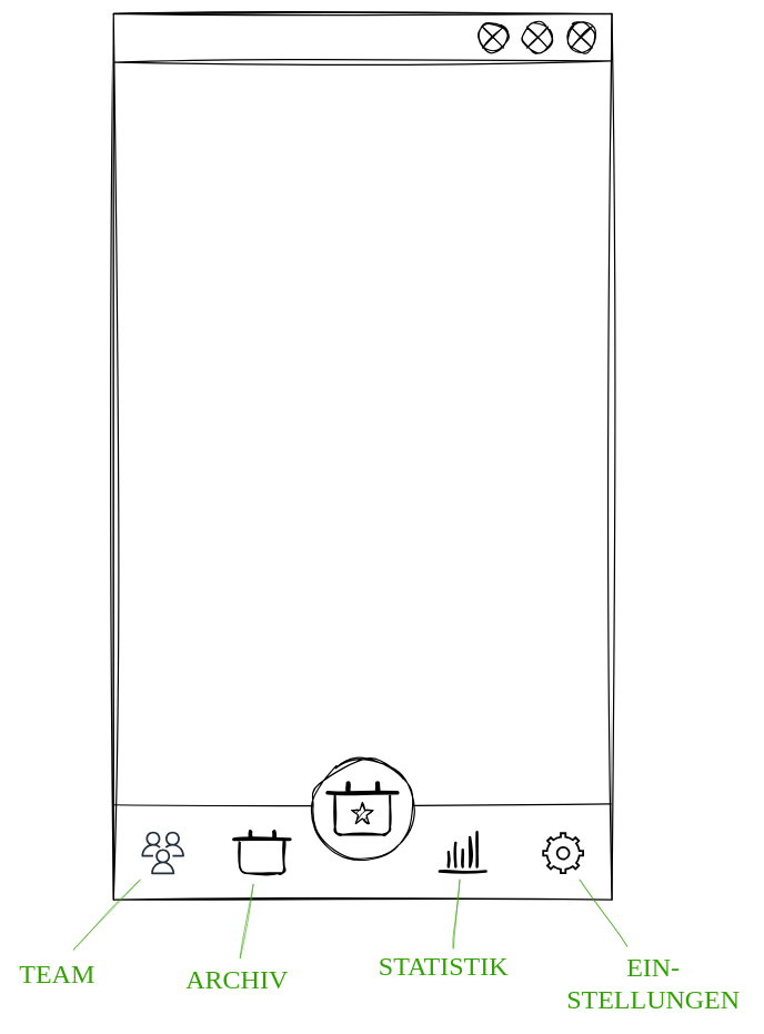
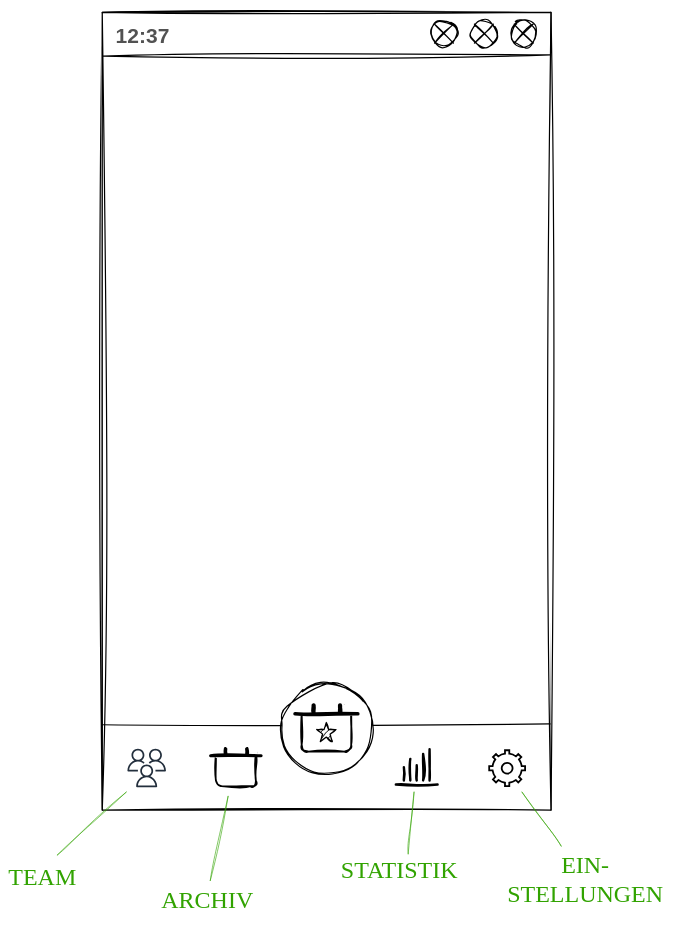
  <mxCell id="0" />
  <mxCell id="1" parent="0" />
  <mxCell id="2" value="" style="group;sketch=1;curveFitting=1;jiggle=2;strokeWidth=2;strokeColor=default;" parent="1" vertex="1" connectable="0"><mxGeometry x="170" y="20" width="748.15" height="1330" as="geometry" /></mxCell>
  <mxCell id="3" value="" style="rounded=0;whiteSpace=wrap;html=1;aspect=fixed;strokeWidth=2;container=0;sketch=1;curveFitting=1;jiggle=2;" parent="2" vertex="1"><mxGeometry width="748.147" height="1330" as="geometry" /></mxCell>
  <mxCell id="4" value="" style="endArrow=none;html=1;rounded=0;exitX=0.001;exitY=0.055;exitDx=0;exitDy=0;exitPerimeter=0;strokeWidth=2;sketch=1;curveFitting=1;jiggle=2;" parent="2" source="3" edge="1"><mxGeometry width="50" height="50" relative="1" as="geometry"><mxPoint x="82.017" y="243.835" as="sourcePoint" /><mxPoint x="747.019" y="70.934" as="targetPoint" /></mxGeometry></mxCell>
  <mxCell id="5" value="" style="shape=sumEllipse;perimeter=ellipsePerimeter;html=1;backgroundOutline=1;fontFamily=Helvetica;fontSize=11;fontColor=default;labelBackgroundColor=default;strokeWidth=2;container=0;sketch=1;curveFitting=1;jiggle=2;" parent="2" vertex="1"><mxGeometry x="680.519" y="13.3" width="44.334" height="44.334" as="geometry" /></mxCell>
  <mxCell id="6" value="" style="shape=sumEllipse;perimeter=ellipsePerimeter;html=1;backgroundOutline=1;fontFamily=Helvetica;fontSize=11;fontColor=default;labelBackgroundColor=default;strokeWidth=2;container=0;sketch=1;curveFitting=1;jiggle=2;" parent="2" vertex="1"><mxGeometry x="614.019" y="13.3" width="44.334" height="44.334" as="geometry" /></mxCell>
  <mxCell id="7" value="" style="shape=sumEllipse;perimeter=ellipsePerimeter;html=1;backgroundOutline=1;fontFamily=Helvetica;fontSize=11;fontColor=default;labelBackgroundColor=default;strokeWidth=2;container=0;sketch=1;curveFitting=1;jiggle=2;" parent="2" vertex="1"><mxGeometry x="547.519" y="13.3" width="44.334" height="44.334" as="geometry" /></mxCell>
  <mxCell id="8" value="" style="endArrow=none;html=1;rounded=0;exitX=-0.001;exitY=0.893;exitDx=0;exitDy=0;exitPerimeter=0;entryX=0.998;entryY=0.892;entryDx=0;entryDy=0;entryPerimeter=0;strokeWidth=2;sketch=1;curveFitting=1;jiggle=2;" parent="2" source="3" target="3" edge="1"><mxGeometry width="50" height="50" relative="1" as="geometry"><mxPoint x="-139.651" y="642.837" as="sourcePoint" /><mxPoint x="-28.817" y="532.003" as="targetPoint" /></mxGeometry></mxCell>
  <mxCell id="9" value="" style="ellipse;whiteSpace=wrap;html=1;aspect=fixed;strokeWidth=2;container=0;sketch=1;curveFitting=1;jiggle=2;" parent="2" vertex="1"><mxGeometry x="299" y="1118.25" width="151.71" height="151.71" as="geometry" /></mxCell>
  <mxCell id="10" value="" style="html=1;verticalLabelPosition=bottom;align=center;labelBackgroundColor=#ffffff;verticalAlign=top;strokeWidth=3;strokeColor=#000000;shadow=0;dashed=0;shape=mxgraph.ios7.icons.settings;aspect=fixed;container=0;" parent="2" vertex="1"><mxGeometry x="645.052" y="1230.257" width="59.85" height="59.85" as="geometry" /></mxCell>
  <mxCell id="11" value="" style="outlineConnect=0;fontColor=#232F3E;gradientColor=none;fillColor=#232F3D;strokeColor=none;dashed=0;verticalLabelPosition=bottom;verticalAlign=top;align=center;html=1;fontSize=12;fontStyle=0;aspect=fixed;pointerEvents=1;shape=mxgraph.aws4.users;strokeWidth=5;container=0;" parent="2" vertex="1"><mxGeometry x="41.9" y="1227.824" width="64.283" height="64.283" as="geometry" /></mxCell>
  <mxCell id="12" value="" style="rounded=1;whiteSpace=wrap;html=1;movable=1;resizable=1;rotatable=1;deletable=1;editable=1;locked=0;connectable=1;strokeWidth=3;container=0;sketch=1;curveFitting=1;jiggle=2;" parent="2" vertex="1"><mxGeometry x="189.526" y="1228.296" width="66.5" height="61.811" as="geometry" /></mxCell>
  <mxCell id="13" value="" style="rounded=0;whiteSpace=wrap;html=1;strokeColor=#ffffff;strokeWidth=2;container=0;sketch=1;curveFitting=1;jiggle=2;" parent="2" vertex="1"><mxGeometry x="187.309" y="1225.824" width="70.623" height="14.835" as="geometry" /></mxCell>
  <mxCell id="14" value="" style="endArrow=none;html=1;rounded=0;strokeWidth=5;endSize=14;curved=0;sketch=1;curveFitting=1;jiggle=2;" parent="2" edge="1"><mxGeometry width="50" height="50" relative="1" as="geometry"><mxPoint x="180.659" y="1239.366" as="sourcePoint" /><mxPoint x="264.893" y="1239.366" as="targetPoint" /></mxGeometry></mxCell>
  <mxCell id="15" value="" style="shape=line;html=1;strokeWidth=6;strokeColor=#000000;fillColor=#000000;rotation=-90;container=0;sketch=1;curveFitting=1;jiggle=2;" parent="2" vertex="1"><mxGeometry x="200.609" y="1225.828" width="9.887" height="14.16" as="geometry" /></mxCell>
  <mxCell id="16" value="" style="shape=line;html=1;strokeWidth=6;strokeColor=#000000;fillColor=#000000;rotation=-90;gradientColor=none;container=0;sketch=1;curveFitting=1;jiggle=2;" parent="2" vertex="1"><mxGeometry x="236.076" y="1225.828" width="9.887" height="14.16" as="geometry" /></mxCell>
  <mxCell id="17" value="" style="rounded=1;whiteSpace=wrap;html=1;movable=1;resizable=1;rotatable=1;deletable=1;editable=1;locked=0;connectable=1;strokeWidth=3;container=0;sketch=1;curveFitting=1;jiggle=2;" parent="2" vertex="1"><mxGeometry x="332.427" y="1155.742" width="82.565" height="76.731" as="geometry" /></mxCell>
  <mxCell id="18" value="" style="rounded=0;whiteSpace=wrap;html=1;strokeColor=#ffffff;strokeWidth=2;container=0;sketch=1;curveFitting=1;jiggle=2;" parent="2" vertex="1"><mxGeometry x="329.674" y="1152.673" width="87.684" height="18.415" as="geometry" /></mxCell>
  <mxCell id="19" value="" style="endArrow=none;html=1;rounded=0;strokeWidth=6;endSize=14;curved=0;sketch=1;curveFitting=1;jiggle=2;" parent="2" edge="1"><mxGeometry width="50" height="50" relative="1" as="geometry"><mxPoint x="321.418" y="1169.484" as="sourcePoint" /><mxPoint x="426.001" y="1169.484" as="targetPoint" /></mxGeometry></mxCell>
  <mxCell id="20" value="" style="shape=line;html=1;strokeWidth=7;strokeColor=#000000;fillColor=#000000;rotation=-90;container=0;sketch=1;curveFitting=1;jiggle=2;" parent="2" vertex="1"><mxGeometry x="346.187" y="1152.679" width="12.275" height="17.578" as="geometry" /></mxCell>
  <mxCell id="21" value="" style="shape=line;html=1;strokeWidth=7;strokeColor=#000000;fillColor=#000000;rotation=-90;gradientColor=none;container=0;sketch=1;curveFitting=1;jiggle=2;" parent="2" vertex="1"><mxGeometry x="390.222" y="1152.679" width="12.275" height="17.578" as="geometry" /></mxCell>
  <mxCell id="22" value="" style="verticalLabelPosition=bottom;verticalAlign=top;html=1;shape=mxgraph.basic.star;fillColor=#000000;strokeWidth=2;container=0;sketch=1;curveFitting=1;jiggle=2;" parent="2" vertex="1"><mxGeometry x="357.556" y="1183.972" width="31.924" height="31.92" as="geometry" /></mxCell>
  <mxCell id="23" value="" style="group;strokeWidth=1;strokeColor=none;sketch=1;curveFitting=1;jiggle=2;" parent="2" vertex="1" connectable="0"><mxGeometry x="489.42" y="1228.498" width="69.641" height="58.927" as="geometry" /></mxCell>
  <mxCell id="24" value="" style="endArrow=none;html=1;rounded=0;strokeWidth=4;endSize=14;curved=0;sketch=1;curveFitting=1;jiggle=2;" parent="23" edge="1"><mxGeometry width="50" height="50" relative="1" as="geometry"><mxPoint y="58.927" as="sourcePoint" /><mxPoint x="69.641" y="58.927" as="targetPoint" /><Array as="points" /></mxGeometry></mxCell>
  <mxCell id="25" value="" style="endArrow=none;html=1;rounded=0;strokeWidth=4;endSize=10;curved=0;sketch=1;curveFitting=1;jiggle=2;" parent="23" edge="1"><mxGeometry width="50" height="50" relative="1" as="geometry"><mxPoint x="24.106" y="52.039" as="sourcePoint" /><mxPoint x="24.106" y="16.071" as="targetPoint" /><Array as="points" /></mxGeometry></mxCell>
  <mxCell id="26" value="" style="endArrow=none;html=1;rounded=0;strokeWidth=4;endSize=10;curved=0;sketch=1;curveFitting=1;jiggle=2;" parent="23" edge="1"><mxGeometry width="50" height="50" relative="1" as="geometry"><mxPoint x="34.82" y="52.039" as="sourcePoint" /><mxPoint x="34.82" y="26.785" as="targetPoint" /><Array as="points" /></mxGeometry></mxCell>
  <mxCell id="27" value="" style="endArrow=none;html=1;rounded=0;strokeWidth=4;endSize=14;curved=0;sketch=1;curveFitting=1;jiggle=2;" parent="23" edge="1"><mxGeometry width="50" height="50" relative="1" as="geometry"><mxPoint x="45.534" y="52.039" as="sourcePoint" /><mxPoint x="45.534" y="8.035" as="targetPoint" /><Array as="points" /></mxGeometry></mxCell>
  <mxCell id="28" value="" style="endArrow=none;html=1;rounded=0;strokeWidth=4;endSize=14;curved=0;sketch=1;curveFitting=1;jiggle=2;" parent="23" edge="1"><mxGeometry width="50" height="50" relative="1" as="geometry"><mxPoint x="56.248" y="52.039" as="sourcePoint" /><mxPoint x="56.248" as="targetPoint" /><Array as="points" /></mxGeometry></mxCell>
  <mxCell id="29" value="" style="endArrow=none;html=1;rounded=0;strokeWidth=4;endSize=10;curved=0;sketch=1;curveFitting=1;jiggle=2;" parent="23" edge="1"><mxGeometry width="50" height="50" relative="1" as="geometry"><mxPoint x="13.392" y="52.039" as="sourcePoint" /><mxPoint x="13.392" y="29.999" as="targetPoint" /><Array as="points" /></mxGeometry></mxCell>
- <mxCell id="31" value="&lt;font style=&quot;font-size: 40px;&quot;&gt;TEAM&lt;/font&gt;" style="text;html=1;align=center;verticalAlign=middle;resizable=0;points=[];autosize=1;strokeColor=none;fillColor=none;strokeWidth=1;fontStyle=0;fontFamily=Verdana;fontColor=#31a300;" parent="1" vertex="1"><mxGeometry x="20" y="1432" width="130" height="60" as="geometry" /></mxCell>
- <mxCell id="32" value="&lt;font style=&quot;font-size: 40px;&quot;&gt;ARCHIV&lt;/font&gt;" style="text;html=1;align=center;verticalAlign=middle;resizable=0;points=[];autosize=1;strokeColor=none;fillColor=none;strokeWidth=1;fontStyle=0;fontFamily=Verdana;fontColor=#31a300;" parent="1" vertex="1"><mxGeometry x="265" y="1440" width="180" height="60" as="geometry" /></mxCell>
+ <mxCell id="30" value="12:37" style="text;html=1;align=center;verticalAlign=middle;resizable=0;points=[];autosize=1;strokeColor=none;fillColor=none;fontSize=35;fontStyle=1;fontColor=#525252;" vertex="1" parent="2"><mxGeometry x="12.04" y="8.3" width="110" height="60" as="geometry" /></mxCell>
+ <mxCell id="31" value="&lt;font style=&quot;font-size: 40px;&quot;&gt;TEAM&lt;/font&gt;" style="text;html=1;align=center;verticalAlign=middle;resizable=0;points=[];autosize=1;strokeColor=none;fillColor=none;strokeWidth=1;fontStyle=0;fontFamily=Verdana;fontColor=#31a300;" parent="1" vertex="1"><mxGeometry x="5" y="1432" width="130" height="60" as="geometry" /></mxCell>
+ <mxCell id="32" value="&lt;font style=&quot;font-size: 40px;&quot;&gt;ARCHIV&lt;/font&gt;" style="text;html=1;align=center;verticalAlign=middle;resizable=0;points=[];autosize=1;strokeColor=none;fillColor=none;strokeWidth=1;fontStyle=0;fontFamily=Verdana;fontColor=#31a300;" parent="1" vertex="1"><mxGeometry x="255" y="1470" width="180" height="60" as="geometry" /></mxCell>
  <mxCell id="33" value="&lt;font style=&quot;font-size: 40px;&quot;&gt;STATISTIK&lt;/font&gt;" style="text;html=1;align=center;verticalAlign=middle;resizable=0;points=[];autosize=1;strokeColor=none;fillColor=none;strokeWidth=1;fontStyle=0;fontFamily=Verdana;fontColor=#31a300;" parent="1" vertex="1"><mxGeometry x="545" y="1420" width="240" height="60" as="geometry" /></mxCell>
- <mxCell id="34" value="&lt;font style=&quot;font-size: 40px;&quot;&gt;EIN-&lt;/font&gt;&lt;div&gt;&lt;font style=&quot;font-size: 40px;&quot;&gt;STELLUNGEN&lt;/font&gt;&lt;/div&gt;" style="text;html=1;align=center;verticalAlign=middle;resizable=0;points=[];autosize=1;strokeColor=none;fillColor=none;strokeWidth=1;fontStyle=0;fontFamily=Verdana;fontColor=#31a300;" parent="1" vertex="1"><mxGeometry x="835" y="1420" width="290" height="110" as="geometry" /></mxCell>
+ <mxCell id="34" value="&lt;font style=&quot;font-size: 40px;&quot;&gt;EIN-&lt;/font&gt;&lt;div&gt;&lt;font style=&quot;font-size: 40px;&quot;&gt;STELLUNGEN&lt;/font&gt;&lt;/div&gt;" style="text;html=1;align=center;verticalAlign=middle;resizable=0;points=[];autosize=1;strokeColor=none;fillColor=none;strokeWidth=1;fontStyle=0;fontFamily=Verdana;fontColor=#31a300;" parent="1" vertex="1"><mxGeometry x="830" y="1410" width="290" height="110" as="geometry" /></mxCell>
  <mxCell id="35" value="" style="endArrow=none;html=1;rounded=0;exitX=0.692;exitY=-0.117;exitDx=0;exitDy=0;exitPerimeter=0;strokeWidth=1;strokeColor=#31a300;sketch=1;curveFitting=1;jiggle=2;endSize=5;" parent="1" source="31" edge="1"><mxGeometry width="50" height="50" relative="1" as="geometry"><mxPoint x="160" y="1370" as="sourcePoint" /><mxPoint x="210" y="1320" as="targetPoint" /></mxGeometry></mxCell>
  <mxCell id="36" value="" style="endArrow=none;html=1;rounded=0;strokeWidth=1;strokeColor=#31a300;exitX=0.528;exitY=-0.041;exitDx=0;exitDy=0;exitPerimeter=0;sketch=1;curveFitting=1;jiggle=2;" parent="1" source="32" edge="1"><mxGeometry width="50" height="50" relative="1" as="geometry"><mxPoint x="360" y="1407" as="sourcePoint" /><mxPoint x="379.766" y="1327" as="targetPoint" /></mxGeometry></mxCell>
  <mxCell id="37" value="" style="endArrow=none;html=1;rounded=0;strokeWidth=1;strokeColor=#31a300;sketch=1;curveFitting=1;jiggle=2;" parent="1" edge="1"><mxGeometry width="50" height="50" relative="1" as="geometry"><mxPoint x="680" y="1423" as="sourcePoint" /><mxPoint x="689.766" y="1320" as="targetPoint" /></mxGeometry></mxCell>
  <mxCell id="38" value="" style="endArrow=none;html=1;rounded=0;strokeWidth=1;strokeColor=#31a300;sketch=1;curveFitting=1;jiggle=2;" parent="1" source="34" edge="1"><mxGeometry width="50" height="50" relative="1" as="geometry"><mxPoint x="860" y="1423" as="sourcePoint" /><mxPoint x="869.766" y="1320" as="targetPoint" /></mxGeometry></mxCell>
